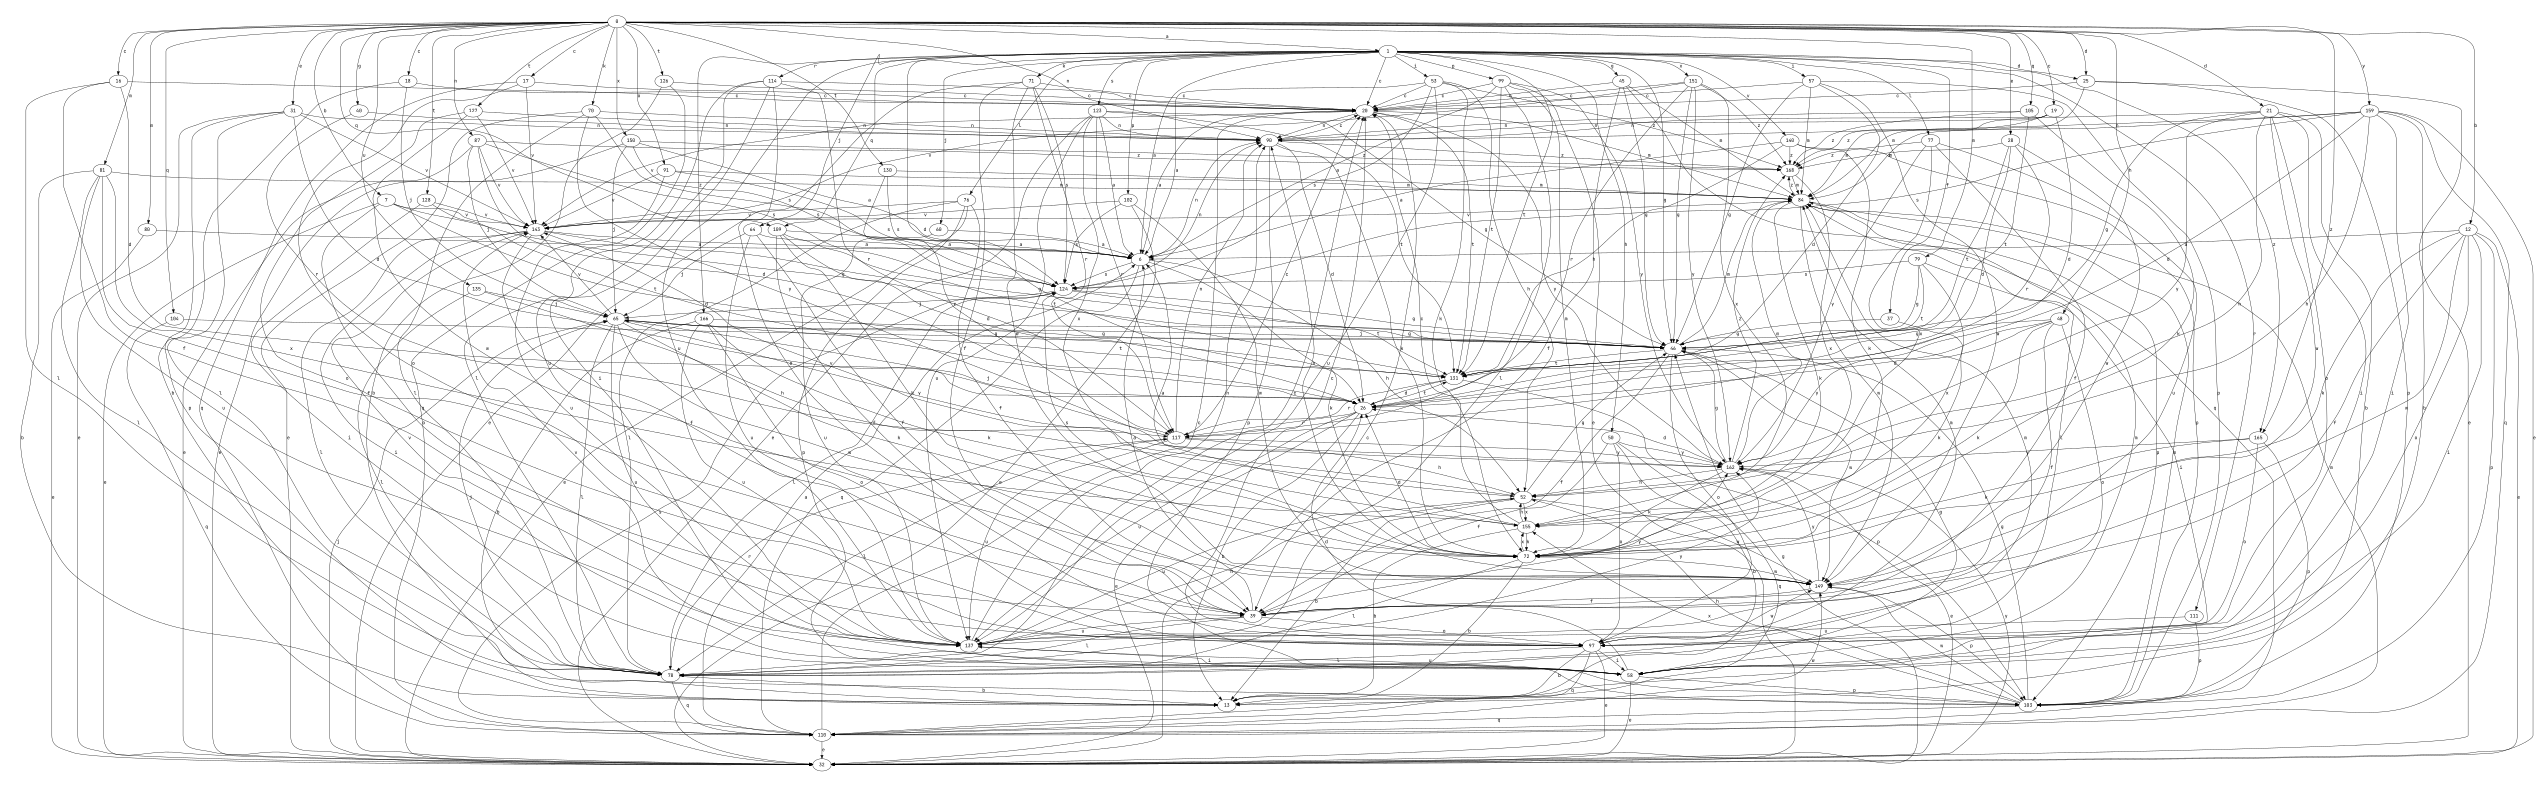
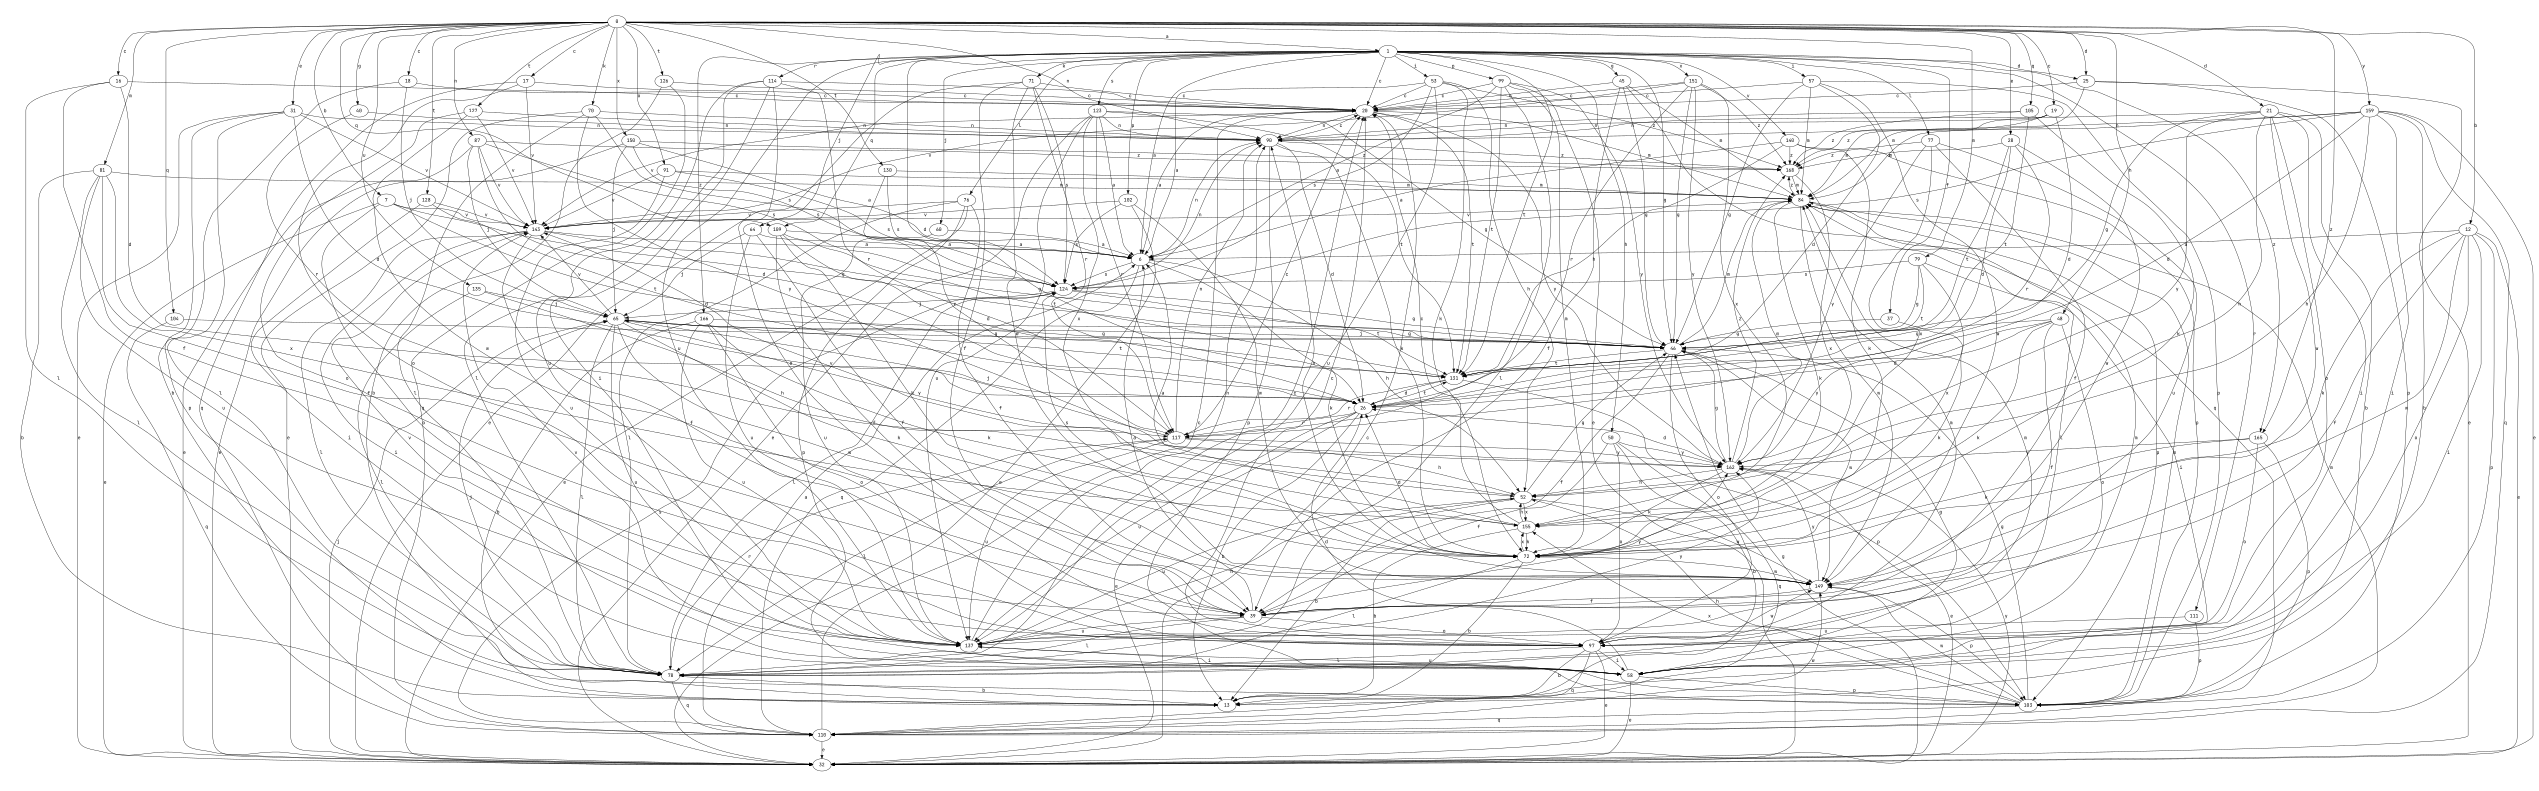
  strict digraph {
    fontname="JetBrains Mono"
    node [fontname="JetBrains Mono"]
    edge [fontname="JetBrains Mono"]
    0
    1
    7
    12
    16
    17
    18
    19
    21
    25
    28
    31
    40
    48
    70
    79
-   80
    81
    87
    90
    91
    104
    105
    109
    126
    127
    128
    130
    135
    150
    159
    165
    6
    20
    26
    37
    45
    46
    50
    53
    57
    60
    64
    71
    76
    77
    99
    102
    111
    114
    123
    131
    137
    140
    151
    166
    32
    97
    143
    72
    39
    58
    103
    149
    78
    110
    13
    65
    84
    168
    52
    162
    117
    124
    155
    0 -> 1 [label=a]
    0 -> 7 [label=b]
    0 -> 12 [label=b]
    0 -> 16 [label=c]
    0 -> 17 [label=c]
    0 -> 18 [label=c]
    0 -> 19 [label=c]
    0 -> 21 [label=d]
    0 -> 25 [label=d]
    0 -> 28 [label=e]
    0 -> 31 [label=e]
    0 -> 40 [label=g]
    0 -> 48 [label=h]
    0 -> 70 [label=k]
    0 -> 79 [label=m]
-   0 -> 80 [label=m]
    0 -> 81 [label=m]
    0 -> 87 [label=n]
    0 -> 90 [label=n]
    0 -> 91 [label=o]
    0 -> 104 [label=q]
    0 -> 105 [label=q]
    0 -> 109 [label=q]
    0 -> 126 [label=t]
    0 -> 127 [label=t]
    0 -> 128 [label=t]
    0 -> 130 [label=t]
    0 -> 135 [label=u]
    0 -> 150 [label=x]
    0 -> 159 [label=y]
    0 -> 165 [label=z]
    1 -> 25 [label=d]
    1 -> 109 [label=q]
    1 -> 165 [label=z]
    1 -> 6 [label=a]
    1 -> 20 [label=c]
    1 -> 26 [label=d]
    1 -> 37 [label=f]
    1 -> 45 [label=g]
    1 -> 46 [label=g]
    1 -> 50 [label=h]
    1 -> 53 [label=i]
    1 -> 57 [label=i]
    1 -> 60 [label=j]
    1 -> 64 [label=j]
    1 -> 71 [label=k]
    1 -> 76 [label=l]
    1 -> 77 [label=l]
    1 -> 99 [label=p]
    1 -> 102 [label=p]
    1 -> 111 [label=r]
    1 -> 114 [label=r]
    1 -> 123 [label=s]
    1 -> 131 [label=t]
    1 -> 137 [label=u]
    1 -> 140 [label=v]
    1 -> 151 [label=x]
    1 -> 166 [label=z]
    7 -> 46 [label=g]
    7 -> 131 [label=t]
    7 -> 32 [label=e]
    7 -> 97 [label=o]
    7 -> 143 [label=v]
    12 -> 6 [label=a]
    12 -> 32 [label=e]
    12 -> 97 [label=o]
    12 -> 72 [label=k]
    12 -> 39 [label=f]
    12 -> 58 [label=i]
    12 -> 103 [label=p]
    12 -> 149 [label=w]
    16 -> 20 [label=c]
    16 -> 26 [label=d]
    16 -> 39 [label=f]
    16 -> 78 [label=l]
    17 -> 20 [label=c]
    17 -> 97 [label=o]
    17 -> 143 [label=v]
    17 -> 110 [label=q]
    18 -> 20 [label=c]
    18 -> 13 [label=b]
    18 -> 65 [label=j]
    19 -> 90 [label=n]
    19 -> 26 [label=d]
    19 -> 84 [label=m]
    19 -> 168 [label=z]
    21 -> 90 [label=n]
    21 -> 46 [label=g]
    21 -> 97 [label=o]
    21 -> 58 [label=i]
    21 -> 149 [label=w]
    21 -> 13 [label=b]
    21 -> 52 [label=h]
    21 -> 162 [label=y]
    25 -> 20 [label=c]
    25 -> 32 [label=e]
    25 -> 103 [label=p]
    25 -> 84 [label=m]
    28 -> 26 [label=d]
    28 -> 131 [label=t]
    28 -> 149 [label=w]
    28 -> 168 [label=z]
    28 -> 117 [label=r]
    31 -> 90 [label=n]
    31 -> 26 [label=d]
    31 -> 32 [label=e]
    31 -> 143 [label=v]
    31 -> 103 [label=p]
    31 -> 78 [label=l]
    40 -> 90 [label=n]
    40 -> 117 [label=r]
    48 -> 26 [label=d]
    48 -> 46 [label=g]
    48 -> 97 [label=o]
    48 -> 72 [label=k]
    48 -> 39 [label=f]
    48 -> 162 [label=y]
    70 -> 90 [label=n]
    70 -> 32 [label=e]
    70 -> 78 [label=l]
    70 -> 162 [label=y]
    70 -> 124 [label=s]
    79 -> 46 [label=g]
    79 -> 131 [label=t]
    79 -> 58 [label=i]
    79 -> 124 [label=s]
    79 -> 155 [label=x]
-   80 -> 6 [label=a]
-   80 -> 32 [label=e]
    81 -> 137 [label=u]
    81 -> 39 [label=f]
    81 -> 78 [label=l]
    81 -> 13 [label=b]
    81 -> 84 [label=m]
    81 -> 155 [label=x]
    87 -> 26 [label=d]
    87 -> 32 [label=e]
    87 -> 143 [label=v]
    87 -> 65 [label=j]
    87 -> 168 [label=z]
    87 -> 124 [label=s]
    90 -> 20 [label=c]
    90 -> 26 [label=d]
    90 -> 72 [label=k]
    90 -> 103 [label=p]
    90 -> 168 [label=z]
    91 -> 137 [label=u]
    91 -> 143 [label=v]
    91 -> 84 [label=m]
    91 -> 124 [label=s]
    104 -> 46 [label=g]
    104 -> 110 [label=q]
    105 -> 90 [label=n]
    105 -> 131 [label=t]
    105 -> 72 [label=k]
    105 -> 168 [label=z]
    109 -> 6 [label=a]
    109 -> 26 [label=d]
    109 -> 131 [label=t]
    109 -> 72 [label=k]
    109 -> 39 [label=f]
    126 -> 20 [label=c]
    126 -> 110 [label=q]
    126 -> 13 [label=b]
    127 -> 90 [label=n]
    127 -> 97 [label=o]
    127 -> 143 [label=v]
    127 -> 149 [label=w]
    128 -> 26 [label=d]
    128 -> 143 [label=v]
    128 -> 58 [label=i]
    130 -> 84 [label=m]
    130 -> 117 [label=r]
    130 -> 124 [label=s]
    135 -> 78 [label=l]
    135 -> 65 [label=j]
    135 -> 52 [label=h]
    150 -> 6 [label=a]
    150 -> 32 [label=e]
    150 -> 65 [label=j]
    150 -> 168 [label=z]
    150 -> 124 [label=s]
    159 -> 90 [label=n]
    159 -> 26 [label=d]
    159 -> 32 [label=e]
    159 -> 58 [label=i]
    159 -> 110 [label=q]
    159 -> 13 [label=b]
    159 -> 84 [label=m]
    159 -> 52 [label=h]
    159 -> 124 [label=s]
    165 -> 97 [label=o]
    165 -> 72 [label=k]
    165 -> 103 [label=p]
    165 -> 162 [label=y]
    6 -> 90 [label=n]
    6 -> 72 [label=k]
    6 -> 110 [label=q]
    6 -> 52 [label=h]
    6 -> 124 [label=s]
    20 -> 90 [label=n]
    20 -> 6 [label=a]
    20 -> 131 [label=t]
    20 -> 143 [label=v]
    20 -> 84 [label=m]
    20 -> 162 [label=y]
    26 -> 131 [label=t]
    26 -> 137 [label=u]
    26 -> 32 [label=e]
    26 -> 13 [label=b]
    26 -> 117 [label=r]
    37 -> 46 [label=g]
    37 -> 72 [label=k]
    45 -> 20 [label=c]
    45 -> 46 [label=g]
    45 -> 39 [label=f]
    45 -> 110 [label=q]
    45 -> 84 [label=m]
    46 -> 131 [label=t]
    46 -> 97 [label=o]
    46 -> 39 [label=f]
    46 -> 149 [label=w]
    46 -> 65 [label=j]
    46 -> 84 [label=m]
    50 -> 97 [label=o]
    50 -> 39 [label=f]
    50 -> 110 [label=q]
    50 -> 13 [label=b]
    50 -> 162 [label=y]
    53 -> 6 [label=a]
    53 -> 20 [label=c]
    53 -> 137 [label=u]
    53 -> 72 [label=k]
    53 -> 168 [label=z]
    53 -> 52 [label=h]
    53 -> 124 [label=s]
    57 -> 20 [label=c]
    57 -> 26 [label=d]
    57 -> 46 [label=g]
    57 -> 103 [label=p]
    57 -> 149 [label=w]
    57 -> 84 [label=m]
    60 -> 6 [label=a]
    60 -> 137 [label=u]
    64 -> 6 [label=a]
    64 -> 137 [label=u]
    64 -> 39 [label=f]
    64 -> 65 [label=j]
    71 -> 20 [label=c]
    71 -> 32 [label=e]
    71 -> 39 [label=f]
    71 -> 149 [label=w]
    71 -> 117 [label=r]
    71 -> 124 [label=s]
    76 -> 32 [label=e]
    76 -> 143 [label=v]
    76 -> 39 [label=f]
    76 -> 103 [label=p]
    76 -> 78 [label=l]
    77 -> 137 [label=u]
    77 -> 39 [label=f]
    77 -> 168 [label=z]
    77 -> 162 [label=y]
    77 -> 155 [label=x]
    99 -> 6 [label=a]
    99 -> 20 [label=c]
    99 -> 131 [label=t]
    99 -> 32 [label=e]
    99 -> 72 [label=m]
    99 -> 78 [label=l]
    99 -> 162 [label=y]
    102 -> 32 [label=e]
    102 -> 143 [label=v]
    102 -> 149 [label=w]
    102 -> 124 [label=s]
    111 -> 137 [label=u]
    111 -> 103 [label=p]
    114 -> 20 [label=c]
    114 -> 137 [label=u]
    114 -> 97 [label=o]
    114 -> 58 [label=i]
    114 -> 78 [label=l]
    114 -> 117 [label=r]
    123 -> 90 [label=n]
    123 -> 6 [label=a]
    123 -> 46 [label=g]
    123 -> 131 [label=t]
    123 -> 137 [label=u]
    123 -> 32 [label=e]
    123 -> 117 [label=r]
    123 -> 155 [label=x]
    131 -> 26 [label=d]
    131 -> 103 [label=p]
    131 -> 117 [label=r]
    137 -> 90 [label=n]
    137 -> 143 [label=v]
    137 -> 58 [label=i]
    137 -> 52 [label=h]
    137 -> 162 [label=y]
    140 -> 6 [label=a]
    140 -> 131 [label=h]
    140 -> 72 [label=k]
    140 -> 103 [label=p]
    140 -> 168 [label=z]
    151 -> 20 [label=c]
    151 -> 46 [label=g]
    151 -> 143 [label=v]
    151 -> 168 [label=z]
    151 -> 162 [label=y]
    151 -> 117 [label=r]
    151 -> 155 [label=x]
    166 -> 46 [label=g]
    166 -> 137 [label=u]
    166 -> 97 [label=o]
    166 -> 72 [label=k]
    166 -> 13 [label=b]
    32 -> 20 [label=c]
    32 -> 46 [label=g]
    32 -> 65 [label=j]
    32 -> 162 [label=y]
    97 -> 20 [label=c]
    97 -> 32 [label=e]
    97 -> 58 [label=i]
    97 -> 149 [label=w]
    97 -> 78 [label=l]
    97 -> 110 [label=q]
    97 -> 13 [label=b]
    97 -> 84 [label=m]
    143 -> 6 [label=a]
    143 -> 46 [label=g]
    143 -> 39 [label=f]
    143 -> 58 [label=i]
    143 -> 78 [label=l]
    72 -> 26 [label=d]
    72 -> 149 [label=w]
    72 -> 78 [label=l]
    72 -> 13 [label=b]
    72 -> 124 [label=s]
    72 -> 155 [label=x]
    39 -> 6 [label=a]
    39 -> 137 [label=u]
    39 -> 97 [label=o]
    39 -> 78 [label=l]
    39 -> 162 [label=y]
    58 -> 26 [label=d]
    58 -> 46 [label=g]
    58 -> 137 [label=u]
    58 -> 32 [label=e]
    58 -> 143 [label=v]
    58 -> 103 [label=p]
    58 -> 84 [label=m]
    103 -> 46 [label=g]
    103 -> 149 [label=w]
    103 -> 110 [label=q]
    103 -> 84 [label=m]
    103 -> 52 [label=h]
    103 -> 155 [label=x]
    149 -> 90 [label=n]
    149 -> 39 [label=f]
    149 -> 103 [label=p]
    149 -> 162 [label=y]
    78 -> 20 [label=c]
    78 -> 110 [label=q]
    78 -> 13 [label=b]
    78 -> 65 [label=j]
    78 -> 84 [label=m]
    78 -> 117 [label=r]
    110 -> 6 [label=a]
    110 -> 20 [label=c]
    110 -> 32 [label=e]
    110 -> 149 [label=w]
    110 -> 84 [label=m]
    110 -> 124 [label=s]
    65 -> 46 [label=g]
    65 -> 131 [label=t]
    65 -> 137 [label=u]
    65 -> 143 [label=v]
    65 -> 72 [label=k]
    65 -> 149 [label=w]
    65 -> 78 [label=l]
    65 -> 162 [label=y]
    84 -> 143 [label=v]
    84 -> 72 [label=k]
    84 -> 103 [label=p]
    84 -> 149 [label=w]
    84 -> 78 [label=l]
    84 -> 168 [label=z]
    168 -> 84 [label=m]
    168 -> 155 [label=x]
    52 -> 46 [label=g]
    52 -> 137 [label=u]
    52 -> 143 [label=v]
    52 -> 149 [label=w]
    52 -> 13 [label=b]
    52 -> 155 [label=x]
    162 -> 26 [label=d]
    162 -> 46 [label=g]
    162 -> 32 [label=e]
    162 -> 72 [label=k]
    162 -> 84 [label=m]
    162 -> 168 [label=z]
    162 -> 52 [label=h]
    117 -> 90 [label=n]
    117 -> 20 [label=c]
    117 -> 137 [label=u]
    117 -> 78 [label=l]
    117 -> 65 [label=j]
    117 -> 52 [label=h]
    117 -> 162 [label=y]
    124 -> 90 [label=n]
    124 -> 46 [label=g]
    124 -> 131 [label=t]
    124 -> 78 [label=l]
    124 -> 65 [label=j]
    155 -> 6 [label=a]
    155 -> 20 [label=c]
    155 -> 72 [label=k]
    155 -> 13 [label=b]
    155 -> 52 [label=h]
  }
